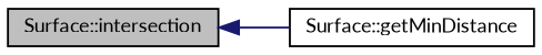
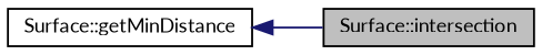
  digraph {
    rankdir=LR
    fontname=Lato
    node [color=black fontname=Lato fontsize=10 shape=record style=filled]
    n1 [fillcolor=grey75 fontcolor=black height=0.2 label="Surface::intersection" width=0.4]
    n2 [fillcolor=white height=0.2 label="Surface::getMinDistance" width=0.4]
-   n1 -> n2 [color=midnightblue dir=back fontname=Lato fontsize=10 labelfontname=Helvetica labelfontsize=10 style=solid]
+   n2 -> n1 [color=midnightblue dir=back fontname=Lato fontsize=10 labelfontname=Helvetica labelfontsize=10 style=solid]
  }
